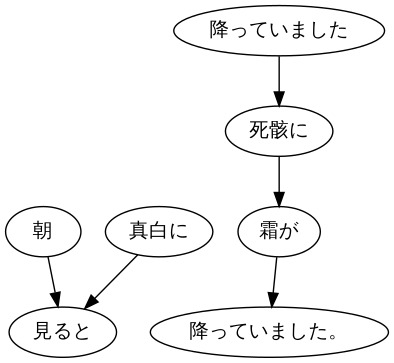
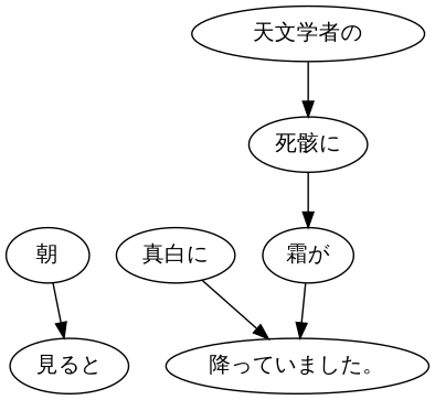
  digraph {
    n1 [label="朝"]
    n2 [label="見ると"]
    n3 [label="降っていました。"]
-   n4 [label="降っていました"]
+   n4 [label="天文学者の"]
    n5 [label="死骸に"]
    n6 [label="霜が"]
    n7 [label="真白に"]
    n1 -> n2
    n4 -> n5
    n5 -> n6
    n6 -> n3
-   n7 -> n2
+   n7 -> n3
  }
